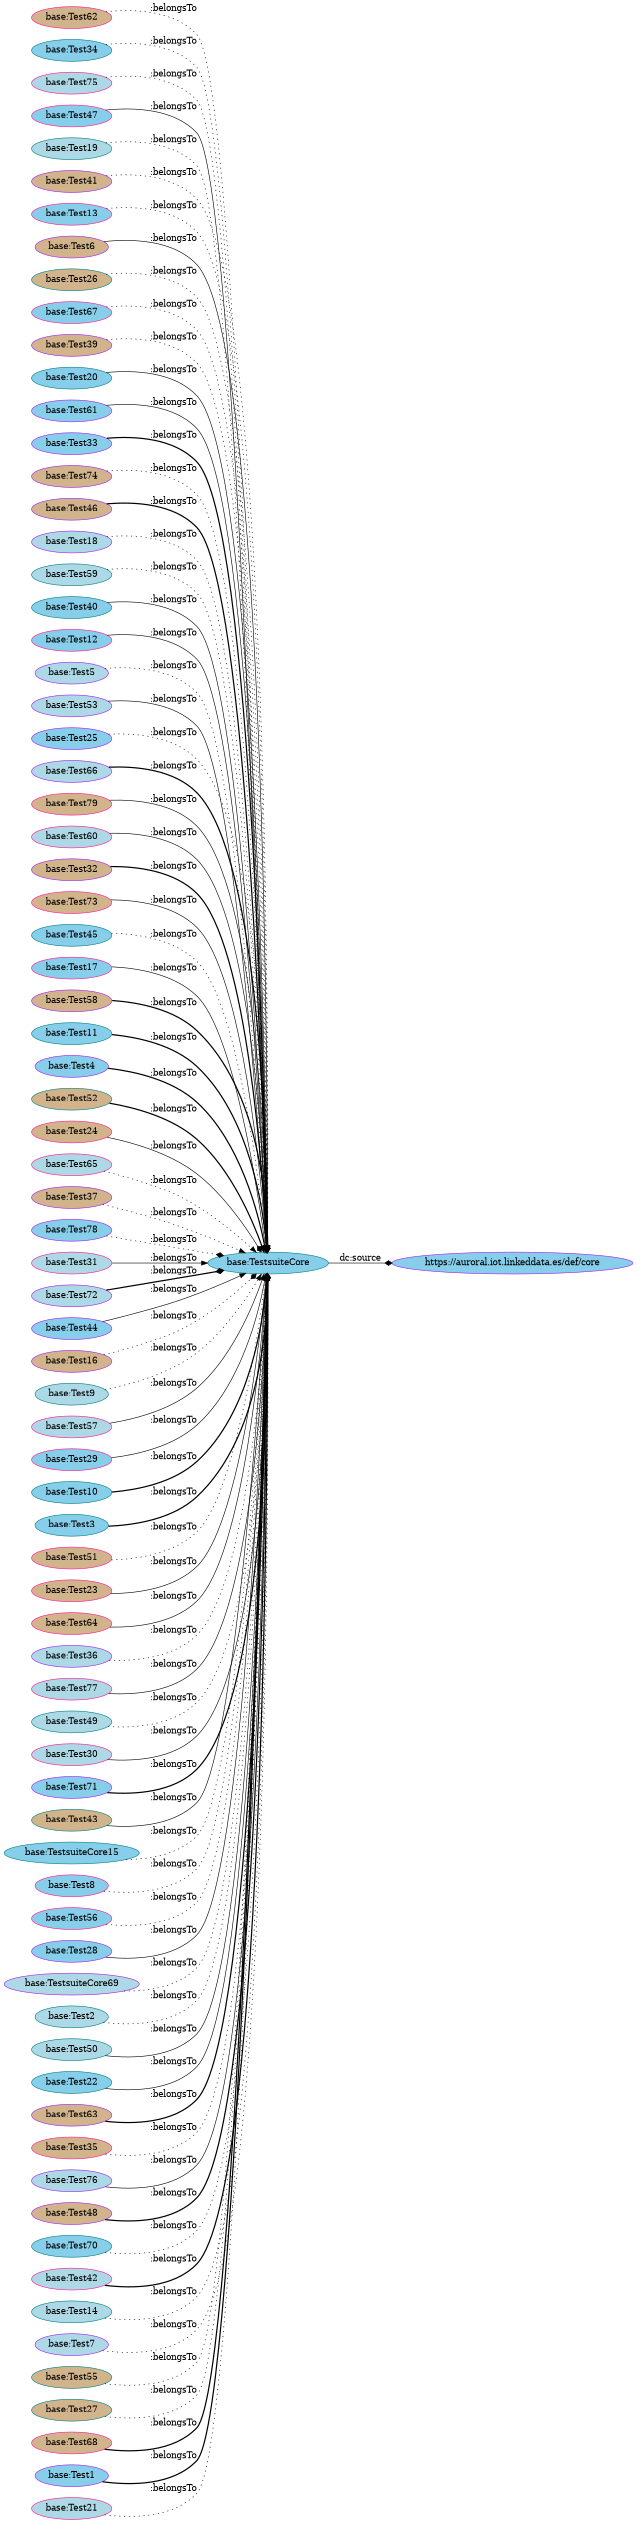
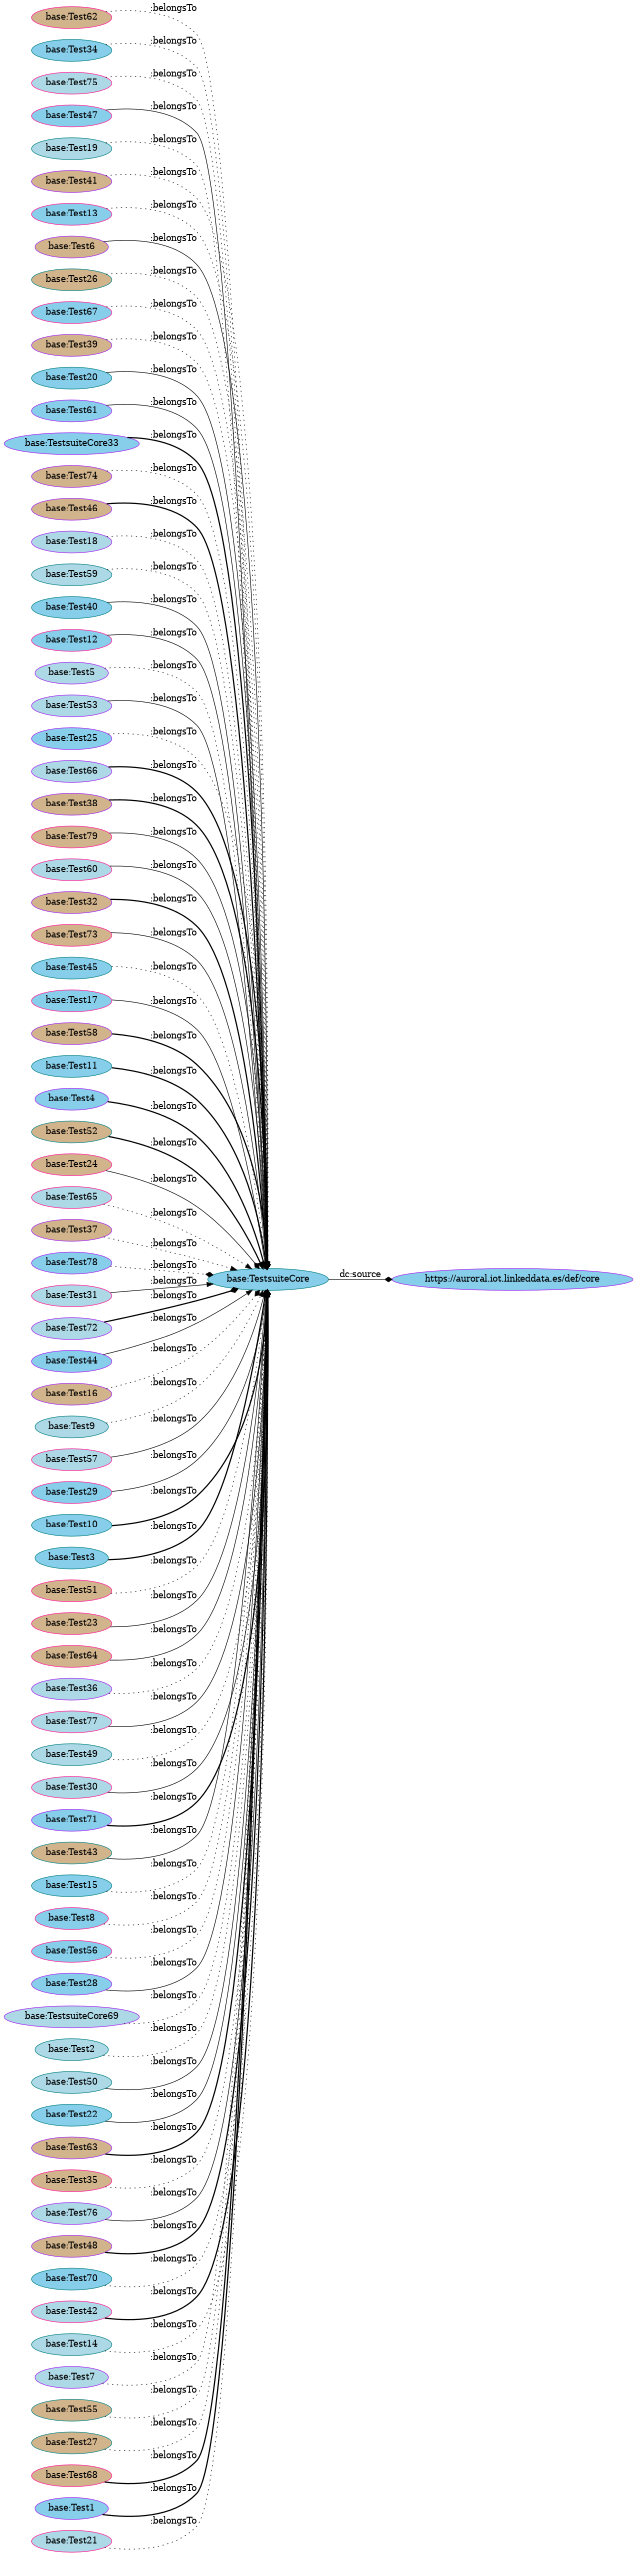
  digraph {
    rankdir=LR
    node [color=purple fillcolor=skyblue style=filled]
    edge [arrowhead=diamond style=dotted]
    "base:Test62" [color=deeppink fillcolor=tan]
    "base:TestsuiteCore" [color=teal]
    "https://auroral.iot.linkeddata.es/def/core"
    "base:Test34" [color=teal]
    "base:Test75" [color=deeppink fillcolor=lightblue]
    "base:Test47" [color=deeppink]
    "base:Test19" [color=teal fillcolor=lightblue]
    "base:Test41" [fillcolor=tan]
    "base:Test13" [color=deeppink]
    "base:Test6" [fillcolor=tan]
    "base:Test26" [color=teal fillcolor=tan]
    "base:Test67" [color=deeppink]
    "base:Test39" [fillcolor=tan]
    "base:Test20" [color=teal]
    "base:Test61"
-   "base:Test33"
+   "base:Test33" [label="base:TestsuiteCore33"]
    "base:Test74" [fillcolor=tan]
    "base:Test46" [fillcolor=tan]
    "base:Test18" [fillcolor=lightblue]
    "base:Test59" [color=teal fillcolor=lightblue]
    "base:Test40" [color=teal]
    "base:Test12" [color=deeppink]
    "base:Test5" [fillcolor=lightblue]
    "base:Test53" [fillcolor=lightblue]
    "base:Test25"
    "base:Test66" [fillcolor=lightblue]
+   "base:Test38" [fillcolor=tan]
    "base:Test79" [color=deeppink fillcolor=tan]
    "base:Test60" [color=deeppink fillcolor=lightblue]
    "base:Test32" [fillcolor=tan]
    "base:Test73" [color=deeppink fillcolor=tan]
    "base:Test45" [color=teal]
    "base:Test17" [color=deeppink]
    "base:Test58" [fillcolor=tan]
    "base:Test11" [color=teal]
    "base:Test4"
    "base:Test52" [color=teal fillcolor=tan]
    "base:Test24" [color=deeppink fillcolor=tan]
    "base:Test65" [color=deeppink fillcolor=lightblue]
    "base:Test37" [fillcolor=tan]
    "base:Test78"
    "base:Test31" [color=deeppink fillcolor=lightblue]
    "base:Test72" [fillcolor=lightblue]
    "base:Test44"
    "base:Test16" [fillcolor=tan]
    "base:Test9" [color=teal fillcolor=lightblue]
    "base:Test57" [color=deeppink fillcolor=lightblue]
    "base:Test29" [color=deeppink]
    "base:Test10" [color=teal]
    "base:Test3" [color=teal]
    "base:Test51" [color=deeppink fillcolor=tan]
    "base:Test23" [color=deeppink fillcolor=tan]
    "base:Test64" [color=deeppink fillcolor=tan]
    "base:Test36" [fillcolor=lightblue]
    "base:Test77" [color=deeppink fillcolor=lightblue]
    "base:Test49" [color=teal fillcolor=lightblue]
    "base:Test30" [color=deeppink fillcolor=lightblue]
    "base:Test71"
    "base:Test43" [color=teal fillcolor=tan]
-   "base:Test15" [color=teal label="base:TestsuiteCore15"]
+   "base:Test15" [color=teal]
    "base:Test8" [color=deeppink]
    "base:Test56" [color=deeppink]
    "base:Test28"
    n64 [fillcolor=lightblue label="base:TestsuiteCore69"]
    "base:Test2" [color=teal fillcolor=lightblue]
    "base:Test50" [color=teal fillcolor=lightblue]
    "base:Test22" [color=teal]
    "base:Test63" [fillcolor=tan]
    "base:Test35" [color=deeppink fillcolor=tan]
    "base:Test76" [fillcolor=lightblue]
    "base:Test48" [fillcolor=tan]
    "base:Test70" [color=teal]
    "base:Test42" [color=deeppink fillcolor=lightblue]
    "base:Test14" [color=teal fillcolor=lightblue]
    "base:Test7" [fillcolor=lightblue]
    "base:Test55" [color=teal fillcolor=tan]
    "base:Test27" [color=teal fillcolor=tan]
    "base:Test68" [color=deeppink fillcolor=tan]
    "base:Test1"
    "base:Test21" [color=deeppink fillcolor=lightblue]
    "base:Test62" -> "base:TestsuiteCore" [label=":belongsTo"]
    "base:TestsuiteCore" -> "https://auroral.iot.linkeddata.es/def/core" [label="dc:source" style=solid]
    "base:Test34" -> "base:TestsuiteCore" [arrowhead=normal label=":belongsTo"]
    "base:Test75" -> "base:TestsuiteCore" [label=":belongsTo"]
    "base:Test47" -> "base:TestsuiteCore" [arrowhead=normal label=":belongsTo" style=solid]
    "base:Test19" -> "base:TestsuiteCore" [arrowhead=normal label=":belongsTo"]
    "base:Test41" -> "base:TestsuiteCore" [label=":belongsTo"]
    "base:Test13" -> "base:TestsuiteCore" [arrowhead=normal label=":belongsTo"]
    "base:Test6" -> "base:TestsuiteCore" [label=":belongsTo" style=solid]
    "base:Test26" -> "base:TestsuiteCore" [arrowhead=normal label=":belongsTo"]
    "base:Test67" -> "base:TestsuiteCore" [arrowhead=normal label=":belongsTo"]
    "base:Test39" -> "base:TestsuiteCore" [label=":belongsTo"]
    "base:Test20" -> "base:TestsuiteCore" [label=":belongsTo" style=solid]
    "base:Test61" -> "base:TestsuiteCore" [label=":belongsTo" style=solid]
    "base:Test33" -> "base:TestsuiteCore" [arrowhead=normal label=":belongsTo" style=bold]
    "base:Test74" -> "base:TestsuiteCore" [label=":belongsTo"]
    "base:Test46" -> "base:TestsuiteCore" [label=":belongsTo" style=bold]
    "base:Test18" -> "base:TestsuiteCore" [label=":belongsTo"]
    "base:Test59" -> "base:TestsuiteCore" [arrowhead=normal label=":belongsTo"]
    "base:Test40" -> "base:TestsuiteCore" [label=":belongsTo" style=solid]
    "base:Test12" -> "base:TestsuiteCore" [arrowhead=normal label=":belongsTo" style=solid]
    "base:Test5" -> "base:TestsuiteCore" [arrowhead=normal label=":belongsTo"]
    "base:Test53" -> "base:TestsuiteCore" [label=":belongsTo" style=solid]
    "base:Test25" -> "base:TestsuiteCore" [label=":belongsTo"]
    "base:Test66" -> "base:TestsuiteCore" [label=":belongsTo" style=bold]
+   "base:Test38" -> "base:TestsuiteCore" [arrowhead=normal label=":belongsTo" style=bold]
    "base:Test79" -> "base:TestsuiteCore" [arrowhead=normal label=":belongsTo" style=solid]
    "base:Test60" -> "base:TestsuiteCore" [label=":belongsTo" style=solid]
    "base:Test32" -> "base:TestsuiteCore" [arrowhead=normal label=":belongsTo" style=bold]
    "base:Test73" -> "base:TestsuiteCore" [arrowhead=normal label=":belongsTo" style=solid]
    "base:Test45" -> "base:TestsuiteCore" [arrowhead=normal label=":belongsTo"]
    "base:Test17" -> "base:TestsuiteCore" [arrowhead=normal label=":belongsTo" style=solid]
    "base:Test58" -> "base:TestsuiteCore" [arrowhead=normal label=":belongsTo" style=bold]
    "base:Test11" -> "base:TestsuiteCore" [arrowhead=normal label=":belongsTo" style=bold]
-   "base:Test4" -> "base:TestsuiteCore" [arrowhead=normal label=":belongsTo" style=bold]
+   "base:Test4" -> "base:TestsuiteCore" [label=":belongsTo" style=bold]
    "base:Test52" -> "base:TestsuiteCore" [arrowhead=normal label=":belongsTo" style=bold]
    "base:Test24" -> "base:TestsuiteCore" [label=":belongsTo" style=solid]
    "base:Test65" -> "base:TestsuiteCore" [arrowhead=normal label=":belongsTo"]
    "base:Test37" -> "base:TestsuiteCore" [arrowhead=normal label=":belongsTo"]
    "base:Test78" -> "base:TestsuiteCore" [label=":belongsTo"]
    "base:Test31" -> "base:TestsuiteCore" [arrowhead=normal label=":belongsTo" style=solid]
    "base:Test72" -> "base:TestsuiteCore" [label=":belongsTo" style=bold]
    "base:Test44" -> "base:TestsuiteCore" [arrowhead=normal label=":belongsTo" style=solid]
    "base:Test16" -> "base:TestsuiteCore" [label=":belongsTo"]
    "base:Test9" -> "base:TestsuiteCore" [arrowhead=normal label=":belongsTo"]
    "base:Test57" -> "base:TestsuiteCore" [arrowhead=normal label=":belongsTo" style=solid]
    "base:Test29" -> "base:TestsuiteCore" [arrowhead=normal label=":belongsTo" style=solid]
    "base:Test10" -> "base:TestsuiteCore" [label=":belongsTo" style=bold]
    "base:Test3" -> "base:TestsuiteCore" [label=":belongsTo" style=bold]
    "base:Test51" -> "base:TestsuiteCore" [label=":belongsTo"]
    "base:Test23" -> "base:TestsuiteCore" [label=":belongsTo" style=solid]
    "base:Test64" -> "base:TestsuiteCore" [label=":belongsTo" style=solid]
    "base:Test36" -> "base:TestsuiteCore" [label=":belongsTo"]
    "base:Test77" -> "base:TestsuiteCore" [arrowhead=normal label=":belongsTo" style=solid]
    "base:Test49" -> "base:TestsuiteCore" [arrowhead=normal label=":belongsTo"]
    "base:Test30" -> "base:TestsuiteCore" [arrowhead=normal label=":belongsTo" style=solid]
    "base:Test71" -> "base:TestsuiteCore" [label=":belongsTo" style=bold]
    "base:Test43" -> "base:TestsuiteCore" [label=":belongsTo" style=solid]
    "base:Test15" -> "base:TestsuiteCore" [arrowhead=normal label=":belongsTo"]
    "base:Test8" -> "base:TestsuiteCore" [label=":belongsTo"]
    "base:Test56" -> "base:TestsuiteCore" [label=":belongsTo"]
    "base:Test28" -> "base:TestsuiteCore" [label=":belongsTo" style=solid]
    n64 -> "base:TestsuiteCore" [arrowhead=normal label=":belongsTo"]
    "base:Test2" -> "base:TestsuiteCore" [arrowhead=normal label=":belongsTo"]
    "base:Test50" -> "base:TestsuiteCore" [label=":belongsTo" style=solid]
    "base:Test22" -> "base:TestsuiteCore" [arrowhead=normal label=":belongsTo" style=solid]
    "base:Test63" -> "base:TestsuiteCore" [arrowhead=normal label=":belongsTo" style=bold]
    "base:Test35" -> "base:TestsuiteCore" [label=":belongsTo"]
    "base:Test76" -> "base:TestsuiteCore" [label=":belongsTo" style=solid]
    "base:Test48" -> "base:TestsuiteCore" [label=":belongsTo" style=bold]
    "base:Test70" -> "base:TestsuiteCore" [label=":belongsTo"]
    "base:Test42" -> "base:TestsuiteCore" [label=":belongsTo" style=bold]
    "base:Test14" -> "base:TestsuiteCore" [arrowhead=normal label=":belongsTo"]
    "base:Test7" -> "base:TestsuiteCore" [label=":belongsTo"]
    "base:Test55" -> "base:TestsuiteCore" [arrowhead=normal label=":belongsTo"]
    "base:Test27" -> "base:TestsuiteCore" [label=":belongsTo"]
    "base:Test68" -> "base:TestsuiteCore" [arrowhead=normal label=":belongsTo" style=bold]
    "base:Test1" -> "base:TestsuiteCore" [label=":belongsTo" style=bold]
    "base:Test21" -> "base:TestsuiteCore" [label=":belongsTo"]
  }
